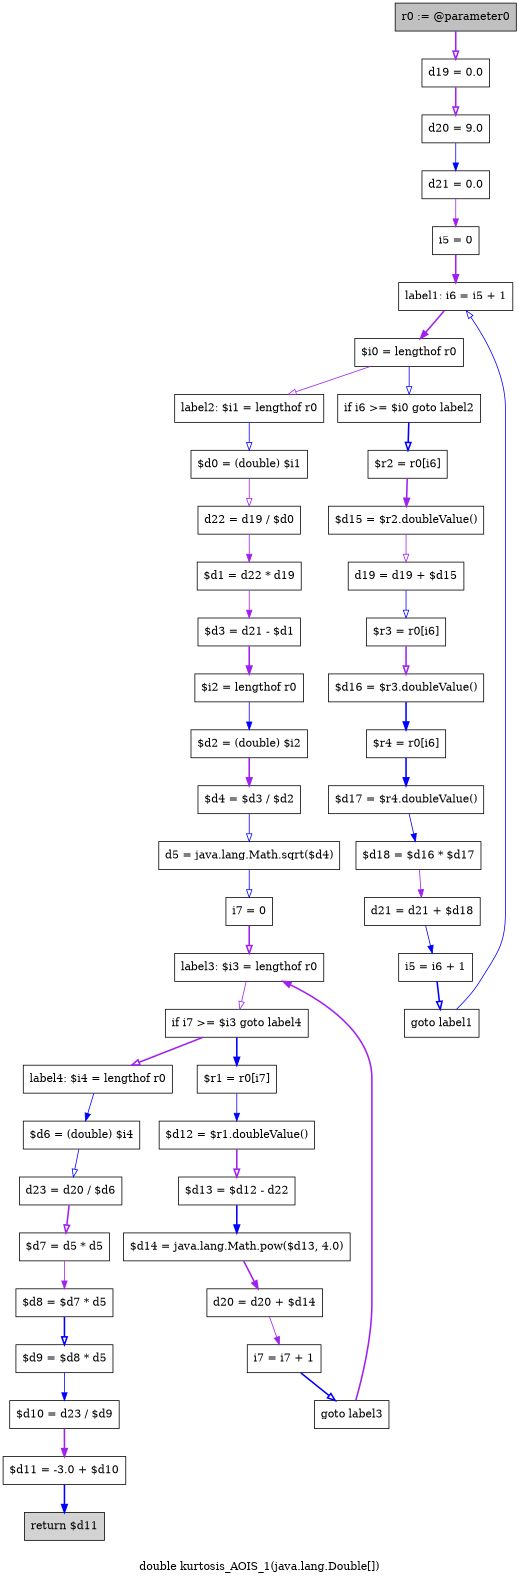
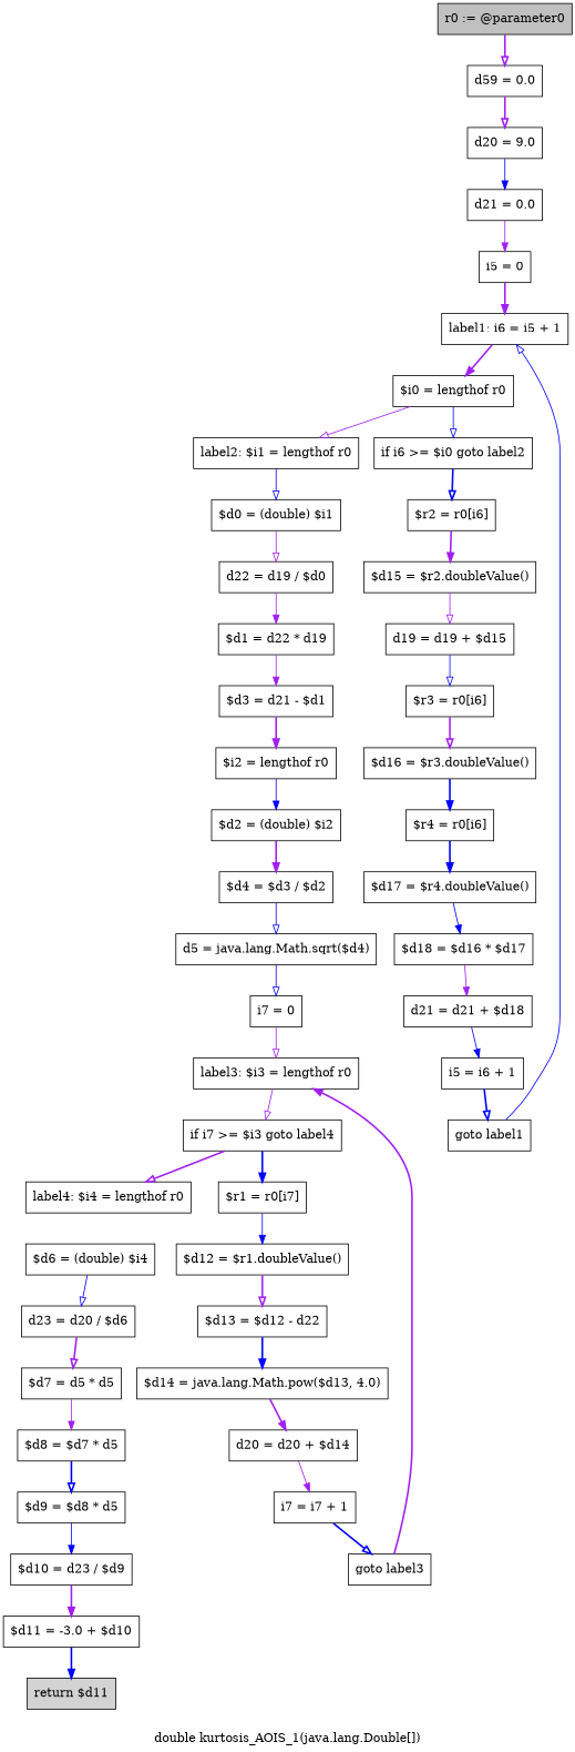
  digraph {
    label="double kurtosis_AOIS_1(java.lang.Double[])"
    node [shape=box]
    edge [arrowhead=normal color=purple style=solid]
    n1 [fillcolor=gray label="r0 := @parameter0" style=filled]
-   n2 [label="d19 = 0.0"]
+   n2 [label="d59 = 0.0"]
    n3 [label="d20 = 9.0"]
    n4 [label="d21 = 0.0"]
    n5 [label="i5 = 0"]
    n6 [label="label1: i6 = i5 + 1"]
    n7 [label="$i0 = lengthof r0"]
    n8 [label="if i6 >= $i0 goto label2"]
    n9 [label="label2: $i1 = lengthof r0"]
    n10 [label="$r2 = r0[i6]"]
    n11 [label="$d15 = $r2.doubleValue()"]
    n12 [label="$d0 = (double) $i1"]
    n13 [label="d19 = d19 + $d15"]
    n14 [label="d22 = d19 / $d0"]
    n15 [label="$r3 = r0[i6]"]
    n16 [label="$d16 = $r3.doubleValue()"]
    n17 [label="$r4 = r0[i6]"]
    n18 [label="$d17 = $r4.doubleValue()"]
    n19 [label="$d18 = $d16 * $d17"]
    n20 [label="d21 = d21 + $d18"]
    n21 [label="i5 = i6 + 1"]
    n22 [label="goto label1"]
    n23 [label="$d1 = d22 * d19"]
    n24 [label="$d3 = d21 - $d1"]
    n25 [label="$i2 = lengthof r0"]
    n26 [label="$d2 = (double) $i2"]
    n27 [label="$d4 = $d3 / $d2"]
    n28 [label="d5 = java.lang.Math.sqrt($d4)"]
    n29 [label="i7 = 0"]
    n30 [label="label3: $i3 = lengthof r0"]
    n31 [label="if i7 >= $i3 goto label4"]
    n32 [label="$r1 = r0[i7]"]
    n33 [label="label4: $i4 = lengthof r0"]
    n34 [label="$d12 = $r1.doubleValue()"]
    n35 [label="$d6 = (double) $i4"]
    n36 [label="$d13 = $d12 - d22"]
    n37 [label="d23 = d20 / $d6"]
    n38 [label="$d14 = java.lang.Math.pow($d13, 4.0)"]
    n39 [label="d20 = d20 + $d14"]
    n40 [label="i7 = i7 + 1"]
    n41 [label="goto label3"]
    n42 [label="$d7 = d5 * d5"]
    n43 [label="$d8 = $d7 * d5"]
    n44 [label="$d9 = $d8 * d5"]
    n45 [label="$d10 = d23 / $d9"]
    n46 [label="$d11 = -3.0 + $d10"]
    n47 [fillcolor=lightgray label="return $d11" style=filled]
    n1 -> n2 [arrowhead=onormal style=bold]
    n2 -> n3 [arrowhead=onormal style=bold]
    n3 -> n4 [color=blue]
    n4 -> n5
    n5 -> n6 [style=bold]
    n6 -> n7 [style=bold]
    n7 -> n8 [arrowhead=onormal color=blue]
    n7 -> n9 [arrowhead=onormal]
    n8 -> n10 [arrowhead=onormal color=blue style=bold]
    n9 -> n12 [arrowhead=onormal color=blue]
    n10 -> n11 [style=bold]
    n11 -> n13 [arrowhead=onormal]
    n12 -> n14 [arrowhead=onormal]
    n13 -> n15 [arrowhead=onormal color=blue]
    n14 -> n23
    n15 -> n16 [arrowhead=onormal style=bold]
    n16 -> n17 [color=blue style=bold]
    n17 -> n18 [color=blue style=bold]
    n18 -> n19 [color=blue]
    n19 -> n20
    n20 -> n21 [color=blue]
    n21 -> n22 [arrowhead=onormal color=blue style=bold]
    n22 -> n6 [arrowhead=onormal color=blue]
    n23 -> n24
    n24 -> n25 [style=bold]
    n25 -> n26 [color=blue]
    n26 -> n27 [style=bold]
    n27 -> n28 [arrowhead=onormal color=blue]
    n28 -> n29 [arrowhead=onormal color=blue]
-   n29 -> n30 [arrowhead=onormal style=bold]
+   n29 -> n30 [arrowhead=onormal]
    n30 -> n31 [arrowhead=onormal]
    n31 -> n32 [color=blue style=bold]
    n31 -> n33 [arrowhead=onormal style=bold]
    n32 -> n34 [color=blue]
-   n33 -> n35 [color=blue]
    n34 -> n36 [arrowhead=onormal style=bold]
    n35 -> n37 [arrowhead=onormal color=blue]
    n36 -> n38 [color=blue style=bold]
    n37 -> n42 [arrowhead=onormal style=bold]
    n38 -> n39 [style=bold]
    n39 -> n40
    n40 -> n41 [arrowhead=onormal color=blue style=bold]
    n41 -> n30 [style=bold]
    n42 -> n43
    n43 -> n44 [arrowhead=onormal color=blue style=bold]
    n44 -> n45 [color=blue]
    n45 -> n46 [style=bold]
    n46 -> n47 [color=blue style=bold]
  }
